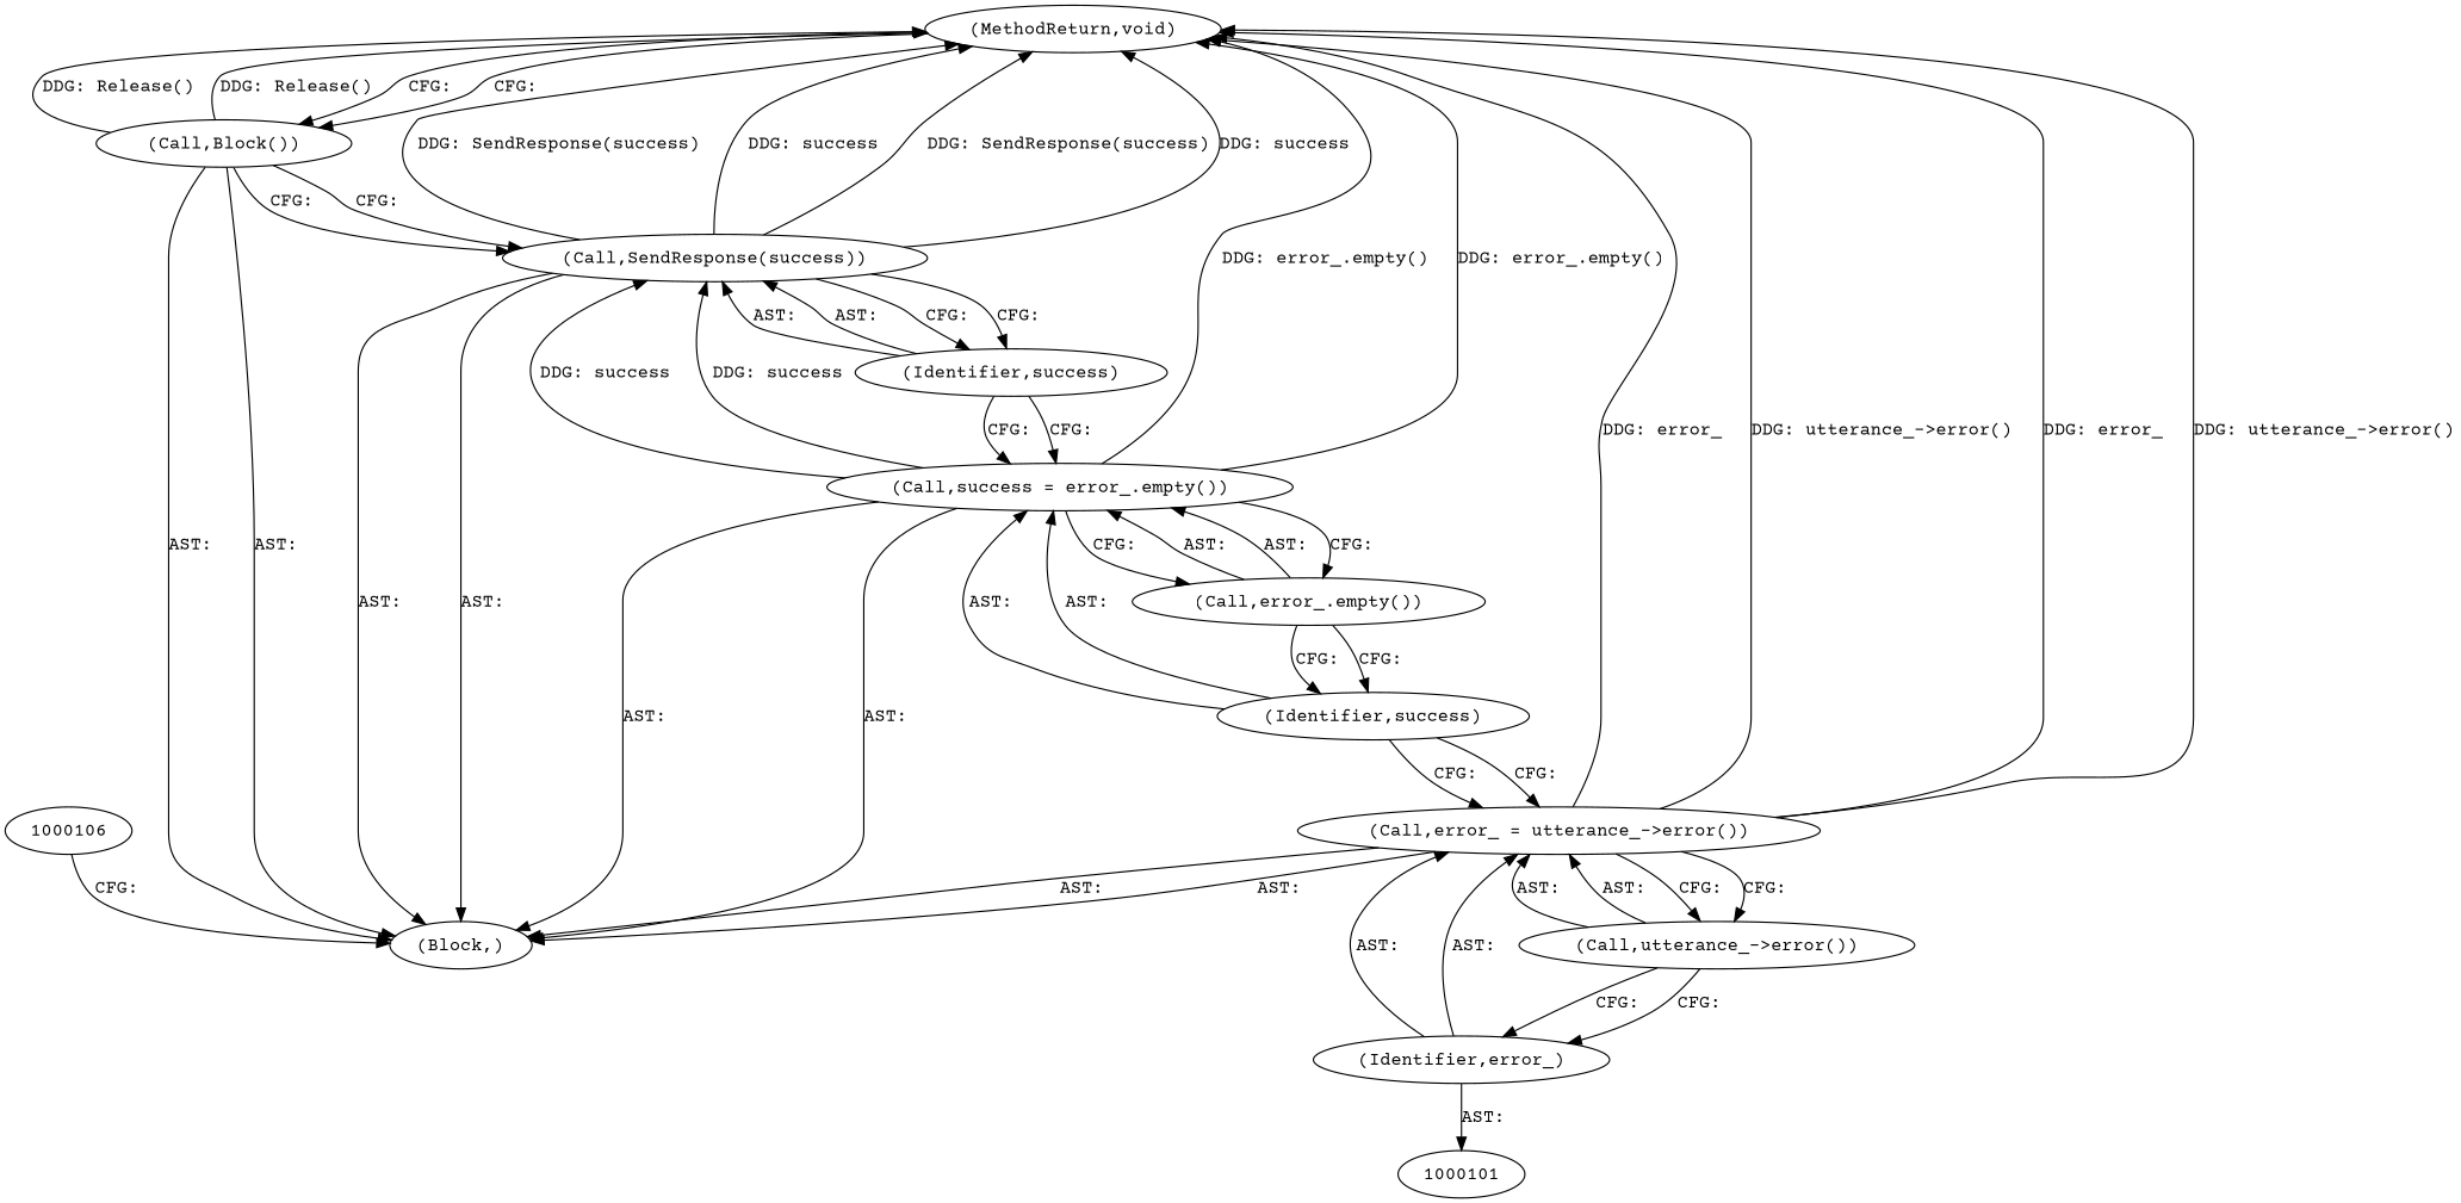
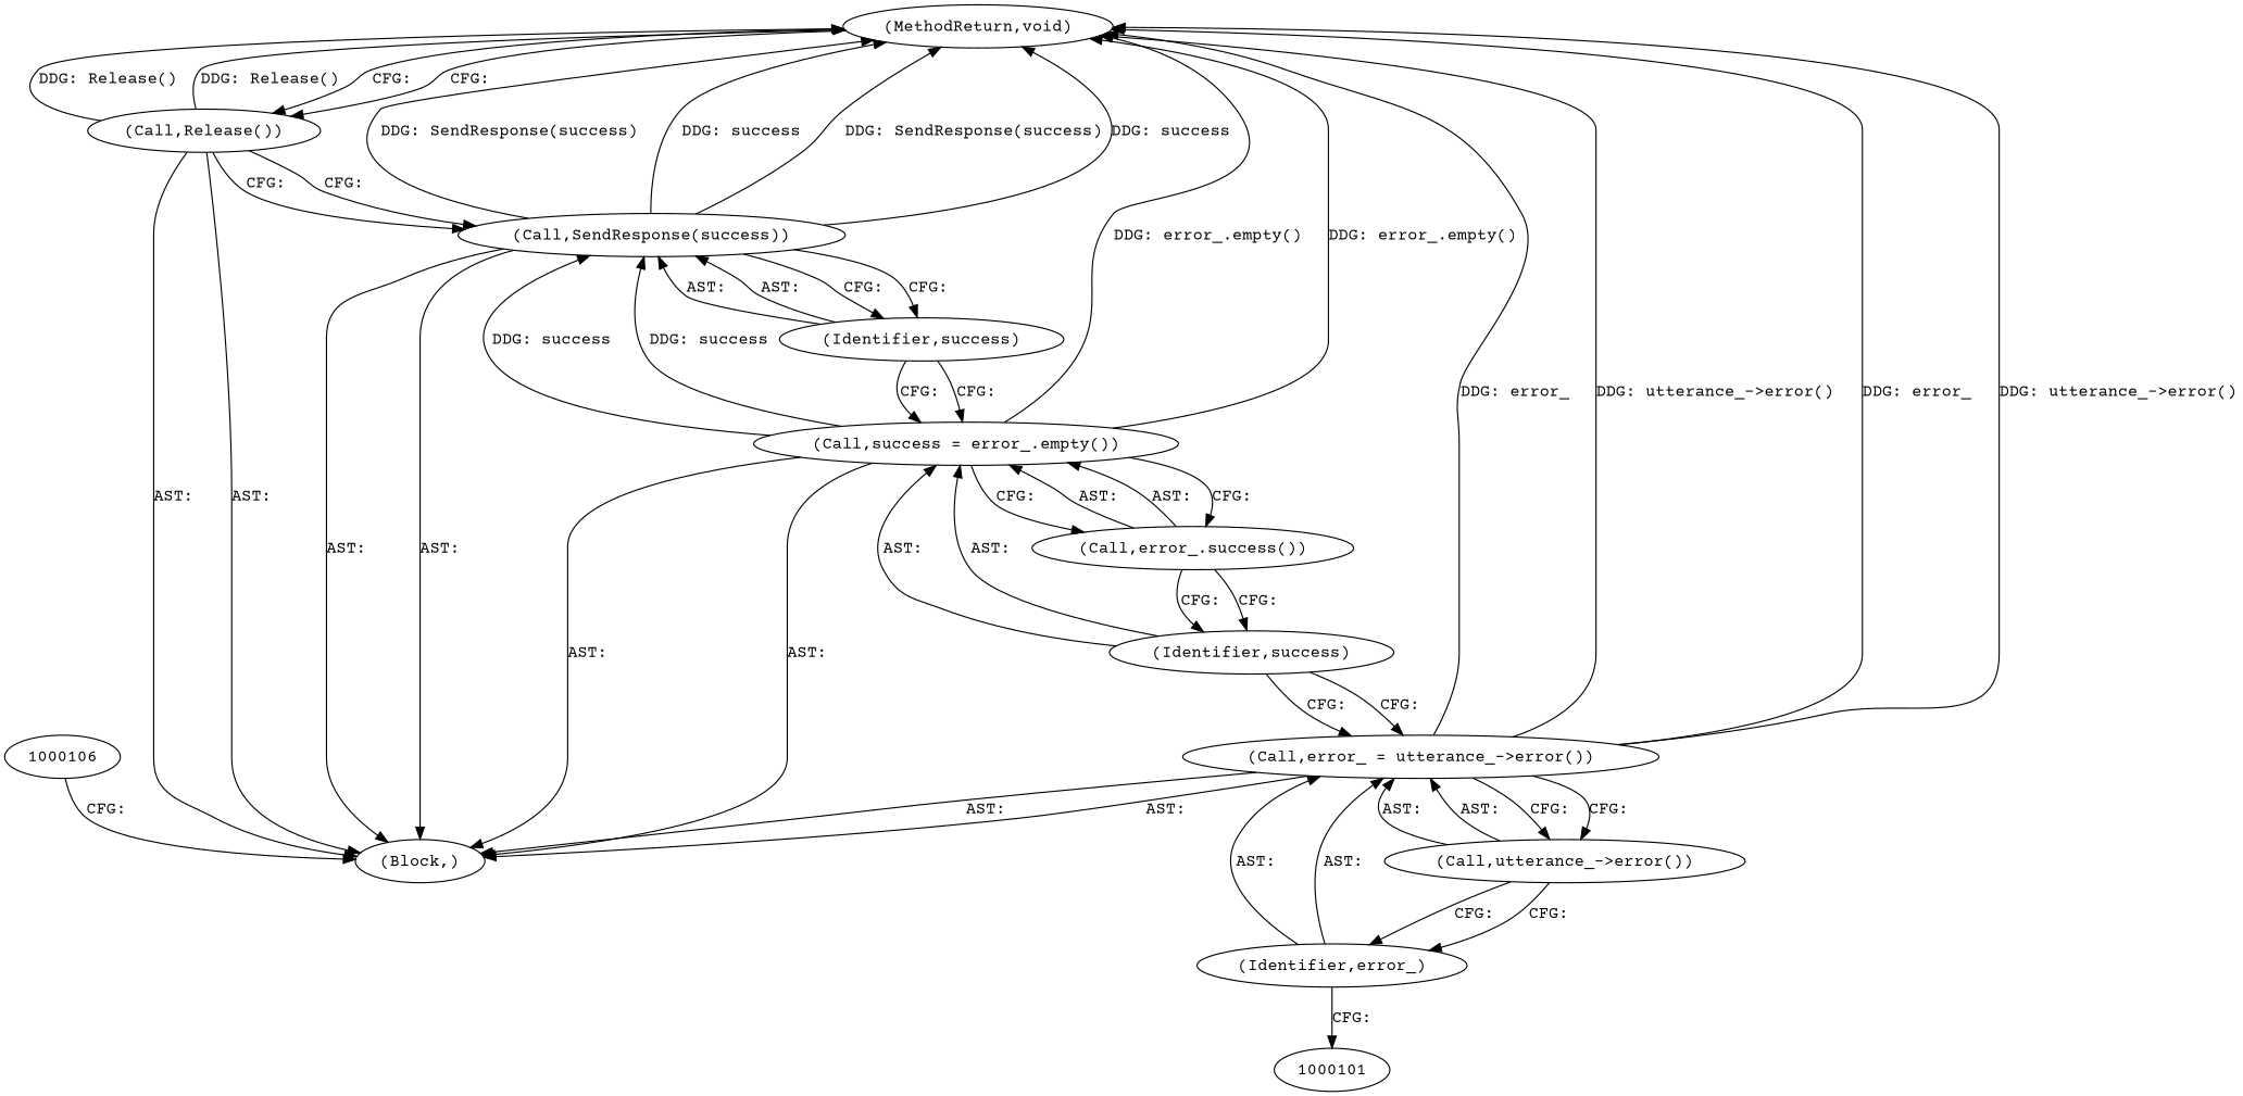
  digraph {
    fontname="Courier Prime"
    node [fontname="Courier Prime"]
    edge [fontname="Courier Prime"]
    n1 [label="(MethodReturn,void)"]
-   n2 [label="(Call,Block())"]
+   n2 [label="(Call,Release())"]
    n3 [label="(Block,)"]
    n4 [label="(Call,SendResponse(success))"]
    n5 [label="(Call,utterance_->error())"]
    n6 [label="(Call,error_ = utterance_->error())"]
    n7 [label="(Identifier,error_)"]
    1000101
-   n9 [label="(Call,error_.empty())"]
+   n9 [label="(Call,error_.success())"]
    n10 [label="(Call,success = error_.empty())"]
    n11 [label="(Identifier,success)"]
    n12 [label="(Identifier,success)"]
    1000106
    n1 -> n2 [label="CFG: "]
    n1 -> n2 [label="CFG: "]
    n2 -> n1 [label="DDG: Release()"]
    n2 -> n1 [label="DDG: Release()"]
    n2 -> n3 [label="AST: "]
    n2 -> n3 [label="AST: "]
    n2 -> n4 [label="CFG: "]
    n2 -> n4 [label="CFG: "]
    n4 -> n1 [label="DDG: SendResponse(success)"]
    n4 -> n1 [label="DDG: success"]
    n4 -> n1 [label="DDG: SendResponse(success)"]
    n4 -> n1 [label="DDG: success"]
    n4 -> n3 [label="AST: "]
    n4 -> n3 [label="AST: "]
    n4 -> n12 [label="CFG: "]
    n4 -> n12 [label="CFG: "]
    n5 -> n6 [label="AST: "]
    n5 -> n6 [label="AST: "]
    n5 -> n7 [label="CFG: "]
    n5 -> n7 [label="CFG: "]
    n6 -> n1 [label="DDG: error_"]
    n6 -> n1 [label="DDG: utterance_->error()"]
    n6 -> n1 [label="DDG: error_"]
    n6 -> n1 [label="DDG: utterance_->error()"]
    n6 -> n3 [label="AST: "]
    n6 -> n3 [label="AST: "]
    n6 -> n5 [label="CFG: "]
    n6 -> n5 [label="CFG: "]
    n7 -> n6 [label="AST: "]
    n7 -> n6 [label="AST: "]
-   n7 -> 1000101 [label="AST: "]
+   n7 -> 1000101 [label="CFG: "]
    n9 -> n10 [label="AST: "]
    n9 -> n10 [label="AST: "]
    n9 -> n11 [label="CFG: "]
    n9 -> n11 [label="CFG: "]
    n10 -> n1 [label="DDG: error_.empty()"]
    n10 -> n1 [label="DDG: error_.empty()"]
    n10 -> n3 [label="AST: "]
    n10 -> n3 [label="AST: "]
    n10 -> n4 [label="DDG: success"]
    n10 -> n4 [label="DDG: success"]
    n10 -> n9 [label="CFG: "]
    n10 -> n9 [label="CFG: "]
    n11 -> n6 [label="CFG: "]
    n11 -> n6 [label="CFG: "]
    n11 -> n10 [label="AST: "]
    n11 -> n10 [label="AST: "]
    n12 -> n4 [label="AST: "]
    n12 -> n4 [label="AST: "]
    n12 -> n10 [label="CFG: "]
    n12 -> n10 [label="CFG: "]
    1000106 -> n3 [label="CFG: "]
  }
